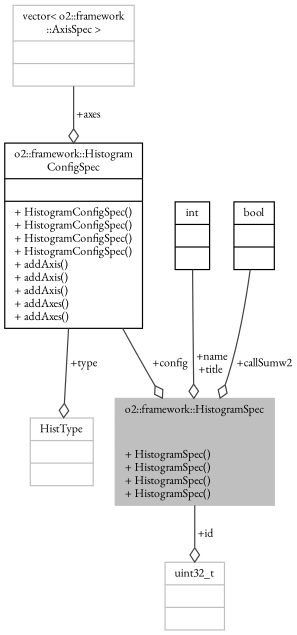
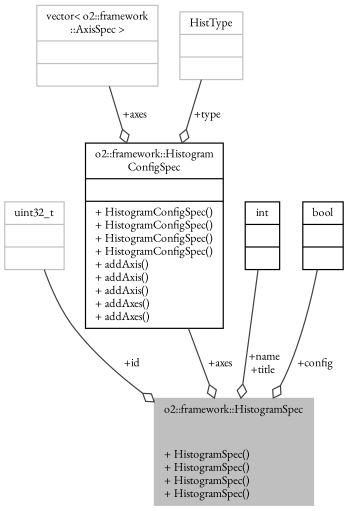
  digraph {
    fontname="EB Garamond"
    node [color=grey75 fontname="EB Garamond" fontsize=10 shape=record]
    edge [arrowhead=odiamond color=grey25 fontname="EB Garamond" fontsize=10 labelfontname=Helvetica labelfontsize=10 style=solid]
    n1 [fillcolor=grey75 fontcolor=black height=0.2 label="{o2::framework::HistogramSpec\n||+ HistogramSpec()\l+ HistogramSpec()\l+ HistogramSpec()\l+ HistogramSpec()\l}" style=filled width=0.4]
    n2 [height=0.2 label="{uint32_t\n||}" width=0.4]
    n3 [color=black height=0.2 label="{o2::framework::Histogram\lConfigSpec\n||+ HistogramConfigSpec()\l+ HistogramConfigSpec()\l+ HistogramConfigSpec()\l+ HistogramConfigSpec()\l+ addAxis()\l+ addAxis()\l+ addAxis()\l+ addAxes()\l+ addAxes()\l}" width=0.4]
    n4 [height=0.2 label="{vector\< o2::framework\l::AxisSpec \>\n||}" width=0.4]
    n5 [height=0.2 label="{HistType\n||}" width=0.4]
    n6 [color=black height=0.2 label="{int\n||}" width=0.4]
    n7 [color=black height=0.2 label="{bool\n||}" width=0.4]
-   n1 -> n2 [label=" +id"]
-   n3 -> n1 [label=" +config"]
+   n2 -> n1 [label=" +id"]
+   n3 -> n1 [label=" +axes"]
    n4 -> n3 [label=" +axes"]
-   n3 -> n5 [label=" +type"]
+   n5 -> n3 [label=" +type"]
    n6 -> n1 [label=" +name\n+title"]
-   n7 -> n1 [label=" +callSumw2"]
+   n7 -> n1 [label=" +config"]
  }
